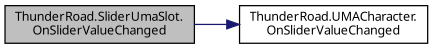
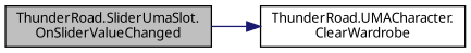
  digraph {
    rankdir=LR
    fontname="Noto Sans"
    node [color=black fontname="Noto Sans" fontsize=10 shape=record style=filled]
    n1 [fillcolor=grey75 fontcolor=black height=0.2 label="ThunderRoad.SliderUmaSlot.\lOnSliderValueChanged" width=0.4]
-   n2 [fillcolor=white height=0.2 label="ThunderRoad.UMACharacter.\lOnSliderValueChanged" width=0.4]
+   n2 [fillcolor=white height=0.2 label="ThunderRoad.UMACharacter.\lClearWardrobe" width=0.4]
    n1 -> n2 [color=midnightblue fontname="Noto Sans" fontsize=10 labelfontname=Helvetica labelfontsize=10 style=solid]
  }
